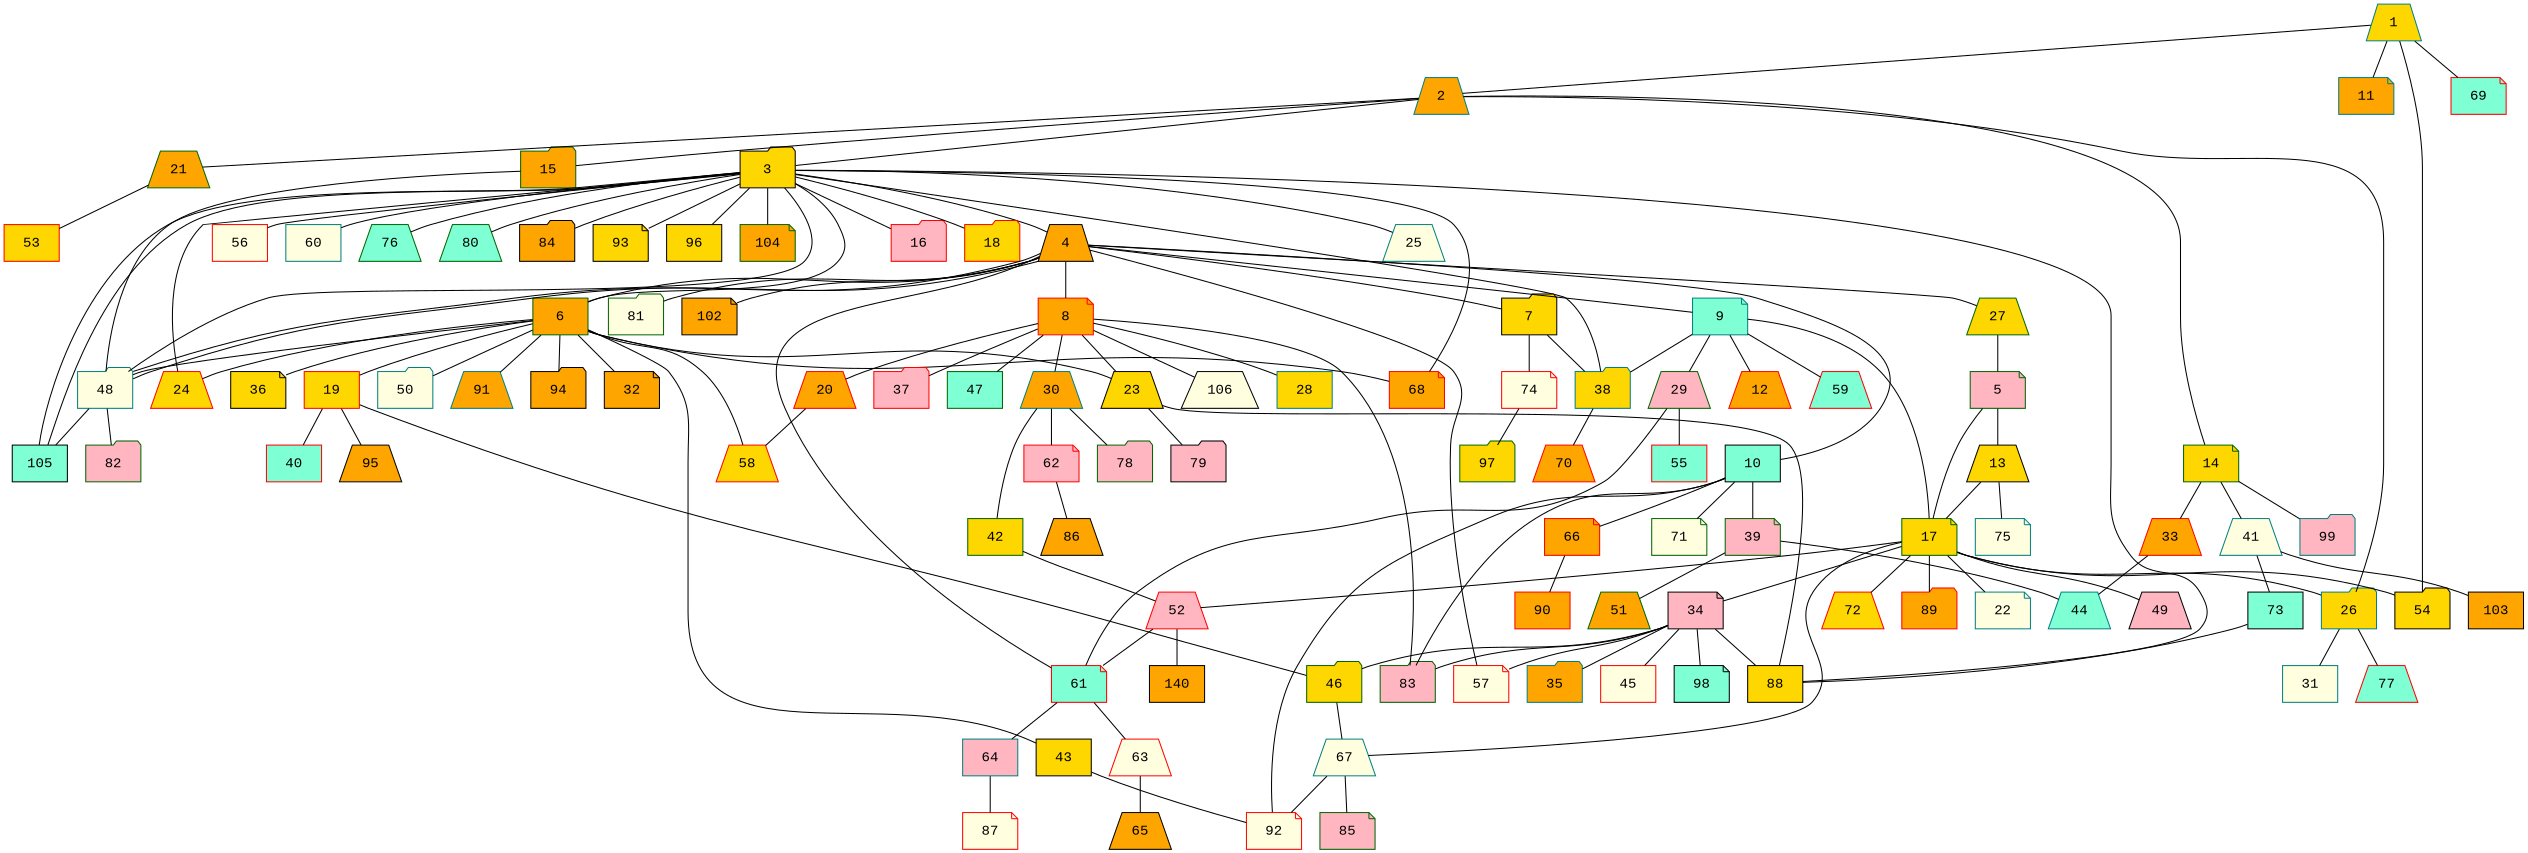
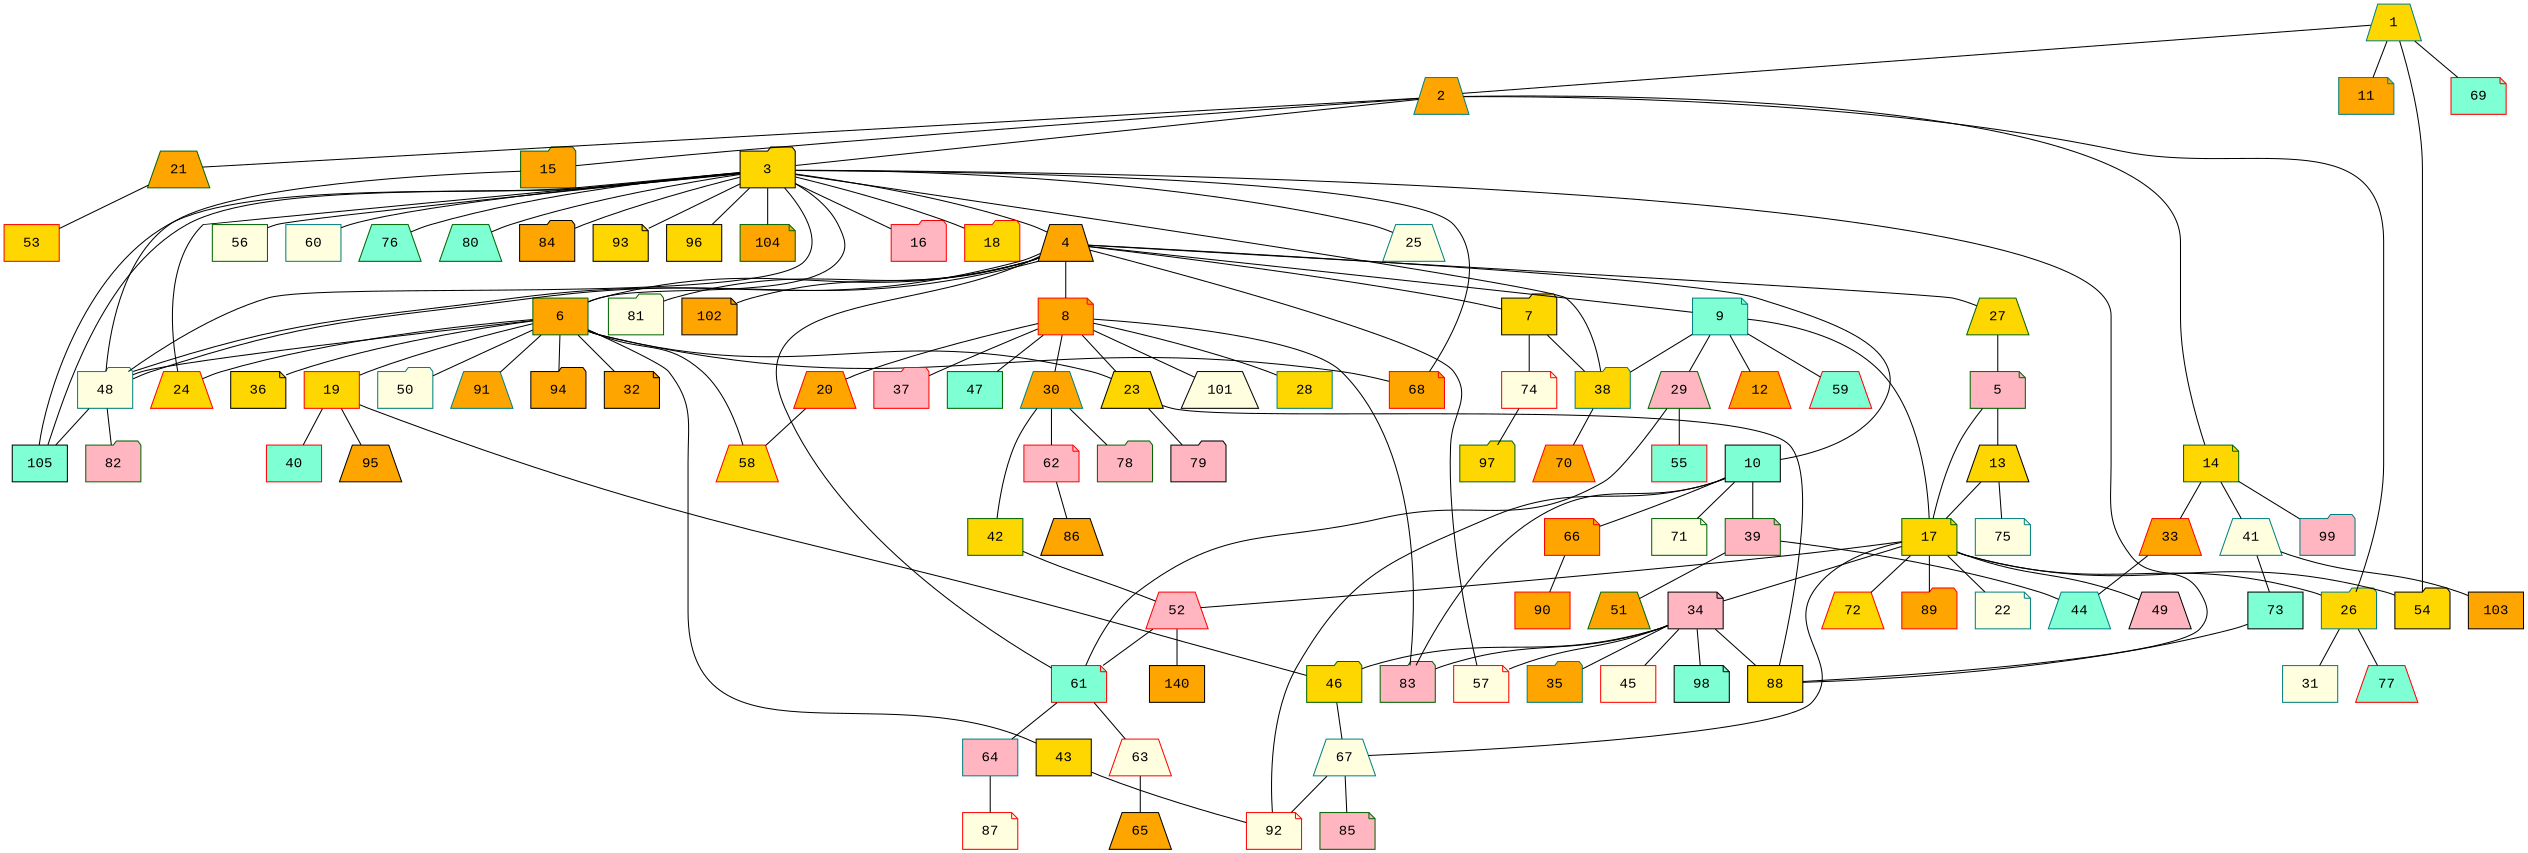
  graph {
    fontname="Liberation Mono"
    node [color=red fillcolor=orange fontname="Liberation Mono" shape=trapezium style=filled]
    edge [fontname="Liberation Mono"]
    1 [color=teal fillcolor=gold]
    2 [color=teal]
    11 [color=teal shape=note]
    54 [color=black fillcolor=gold shape=folder]
    69 [fillcolor=aquamarine shape=note]
    3 [color=black fillcolor=gold shape=folder]
    14 [color=darkgreen fillcolor=gold shape=note]
    15 [color=darkgreen shape=folder]
    21 [color=darkgreen]
    26 [color=teal fillcolor=gold shape=folder]
    4 [color=black]
    6 [color=darkgreen shape=box]
    16 [fillcolor=lightpink shape=folder]
    18 [fillcolor=gold shape=folder]
    24 [fillcolor=gold]
    25 [color=teal fillcolor=lightyellow]
    38 [color=teal fillcolor=gold shape=folder]
    48 [color=teal fillcolor=lightyellow shape=folder]
-   56 [fillcolor=lightyellow shape=box]
+   56 [color=darkgreen fillcolor=lightyellow shape=box]
    60 [color=teal fillcolor=lightyellow shape=box]
    68 [shape=note]
    76 [color=darkgreen fillcolor=aquamarine]
    80 [color=darkgreen fillcolor=aquamarine]
    84 [color=black shape=folder]
    88 [color=black fillcolor=gold shape=box]
    93 [color=black fillcolor=gold shape=note]
    96 [color=black fillcolor=gold shape=box]
    104 [color=darkgreen shape=note]
    105 [color=black fillcolor=aquamarine shape=box]
    33
    41 [color=teal fillcolor=lightyellow]
    99 [color=teal fillcolor=lightpink shape=folder]
    53 [fillcolor=gold shape=box]
    31 [color=teal fillcolor=lightyellow shape=box]
    77 [fillcolor=aquamarine]
    7 [color=black fillcolor=gold shape=folder]
    8 [shape=note]
    9 [color=teal fillcolor=aquamarine shape=note]
    10 [color=black fillcolor=aquamarine shape=box]
    27 [color=darkgreen fillcolor=gold]
    57 [fillcolor=lightyellow shape=note]
    61 [fillcolor=aquamarine shape=note]
    81 [color=darkgreen fillcolor=lightyellow shape=folder]
    102 [color=black shape=note]
    19 [fillcolor=gold shape=box]
    23 [color=black fillcolor=gold]
    32 [color=black shape=note]
    36 [color=black fillcolor=gold shape=note]
    43 [color=black fillcolor=gold shape=box]
    50 [color=teal fillcolor=lightyellow shape=folder]
    58 [fillcolor=gold]
    91 [color=teal]
    94 [color=black shape=folder]
    70
    82 [color=darkgreen fillcolor=lightpink shape=folder]
    5 [color=darkgreen fillcolor=lightpink shape=note]
    13 [color=black fillcolor=gold]
    17 [color=darkgreen fillcolor=gold shape=note]
    74 [fillcolor=lightyellow shape=note]
    20
    28 [color=teal fillcolor=gold shape=box]
    30 [color=teal]
    37 [fillcolor=lightpink shape=folder]
    47 [color=darkgreen fillcolor=aquamarine shape=box]
    83 [color=darkgreen fillcolor=lightpink shape=folder]
-   101 [color=black fillcolor=lightyellow label=106]
+   101 [color=black fillcolor=lightyellow]
    12
    29 [color=darkgreen fillcolor=lightpink]
    59 [fillcolor=aquamarine]
    39 [color=darkgreen fillcolor=lightpink shape=note]
    66 [shape=note]
    71 [color=darkgreen fillcolor=lightyellow shape=note]
    92 [fillcolor=lightyellow shape=note]
    63 [fillcolor=lightyellow]
    64 [color=teal fillcolor=lightpink shape=box]
    75 [color=teal fillcolor=lightyellow shape=note]
    22 [color=teal fillcolor=lightyellow shape=note]
    34 [color=black fillcolor=lightpink shape=note]
    49 [color=black fillcolor=lightpink]
    52 [fillcolor=lightpink]
    67 [color=teal fillcolor=lightyellow]
    72 [fillcolor=gold]
    89 [shape=folder]
    40 [fillcolor=aquamarine shape=box]
    46 [color=darkgreen fillcolor=gold shape=folder]
    95 [color=black]
    79 [color=black fillcolor=lightpink shape=folder]
    97 [color=darkgreen fillcolor=gold shape=folder]
    42 [color=darkgreen fillcolor=gold shape=box]
    62 [fillcolor=lightpink shape=note]
    78 [color=darkgreen fillcolor=lightpink shape=folder]
    55 [fillcolor=aquamarine shape=box]
    44 [color=teal fillcolor=aquamarine]
    51 [color=darkgreen]
    90 [shape=box]
    73 [color=black fillcolor=aquamarine shape=box]
    103 [color=black shape=box]
    35 [color=teal shape=folder]
    45 [fillcolor=lightyellow shape=box]
    98 [color=black fillcolor=aquamarine shape=note]
    n101 [color=black label=140 shape=box]
    85 [color=darkgreen fillcolor=lightpink shape=note]
    86 [color=black]
    65 [color=black]
    87 [fillcolor=lightyellow shape=note]
    1 -- 2
    1 -- 11
    1 -- 54
    1 -- 69
    2 -- 3
    2 -- 14
    2 -- 15
    2 -- 21
    2 -- 26
    3 -- 4
    3 -- 6
    3 -- 16
    3 -- 18
    3 -- 24
    3 -- 25
    3 -- 38
    3 -- 48
    3 -- 56
    3 -- 60
    3 -- 68
    3 -- 76
    3 -- 80
    3 -- 84
    3 -- 88
    3 -- 93
    3 -- 96
    3 -- 104
    3 -- 105
    3 -- 105
    14 -- 33
    14 -- 41
    14 -- 99
    15 -- 48
    21 -- 53
    26 -- 31
    26 -- 77
    4 -- 6
    4 -- 48
    4 -- 48
    4 -- 7
    4 -- 8
    4 -- 9
    4 -- 10
    4 -- 27
    4 -- 57
    4 -- 61
    4 -- 81
    4 -- 102
    6 -- 24
    6 -- 48
    6 -- 68
    6 -- 19
    6 -- 23
    6 -- 32
    6 -- 36
    6 -- 43
    6 -- 50
    6 -- 58
    6 -- 91
    6 -- 94
    38 -- 70
    48 -- 105
    48 -- 82
    33 -- 44
    41 -- 73
    41 -- 103
    7 -- 38
    7 -- 74
    8 -- 23
    8 -- 20
    8 -- 28
    8 -- 30
    8 -- 37
    8 -- 47
    8 -- 83
    8 -- 101
    9 -- 38
    9 -- 17
    9 -- 12
    9 -- 29
    9 -- 59
    10 -- 83
    10 -- 39
    10 -- 66
    10 -- 71
    10 -- 92
    27 -- 5
    61 -- 63
    61 -- 64
    19 -- 40
    19 -- 46
    19 -- 95
    23 -- 88
    23 -- 79
    43 -- 92
    5 -- 13
    5 -- 17
    13 -- 17
    13 -- 75
    17 -- 54
    17 -- 26
    17 -- 22
    17 -- 34
    17 -- 49
    17 -- 52
    17 -- 67
    17 -- 72
    17 -- 89
    74 -- 97
    20 -- 58
    30 -- 42
    30 -- 62
    30 -- 78
    29 -- 61
    29 -- 55
    39 -- 44
    39 -- 51
    66 -- 90
    63 -- 65
    64 -- 87
    34 -- 88
    34 -- 57
    34 -- 83
    34 -- 46
    34 -- 35
    34 -- 45
    34 -- 98
    52 -- 61
    52 -- n101
    67 -- 92
    67 -- 85
    46 -- 67
    42 -- 52
    62 -- 86
    73 -- 88
  }
